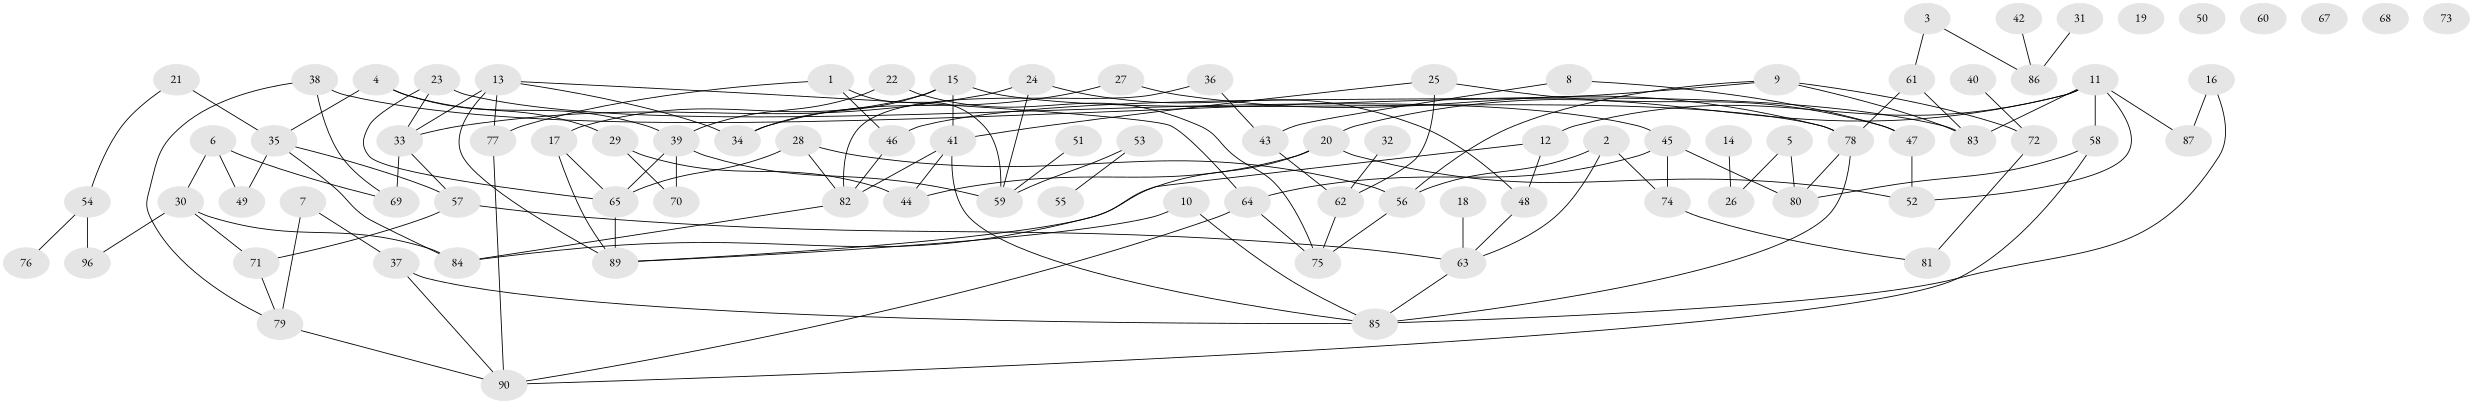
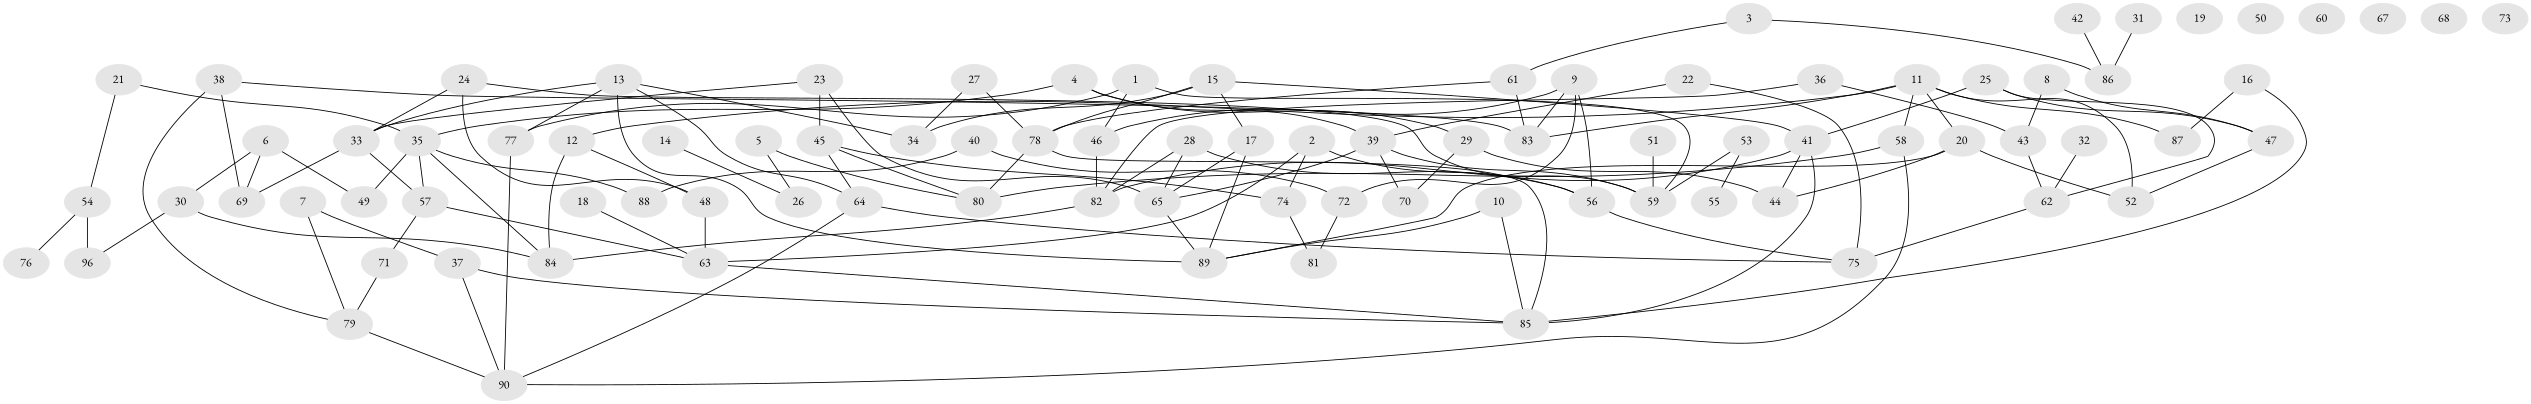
  graph {
    fontname="EB Garamond"
    node [color=gray90 fontname="EB Garamond" style=filled]
    edge [fontname="EB Garamond"]
    1
    46
    59
    77
    82
    90
    2
    56
    63
    74
    75
    85
    81
    3
    61
    86
    83
    78
    4
    29
    35
    39
    70
    44
    49
    84
    57
+   88
    65
    5
    26
    80
    6
    30
    69
    n36 [label=96]
    71
    7
    37
    79
    8
    43
    47
    62
    52
    9
    72
    10
    89
    11
    12
    20
    58
    87
    48
    13
    33
    34
    64
    14
    15
    17
    41
    16
    18
    19
    21
    54
    76
    22
    23
    45
    24
    25
    27
    28
    31
    32
    36
    38
    40
    42
    53
    55
    50
    51
    60
    67
    68
    73
    1 -- 46
    1 -- 59
    1 -- 77
    46 -- 82
    77 -- 90
    82 -- 84
    2 -- 56
    2 -- 63
    2 -- 74
    56 -- 75
    63 -- 85
    74 -- 81
    3 -- 61
    3 -- 86
    61 -- 83
    61 -- 78
    78 -- 85
    78 -- 80
    4 -- 29
    4 -- 35
    4 -- 39
    29 -- 70
    29 -- 44
    35 -- 49
    35 -- 84
    35 -- 57
+   35 -- 88
    39 -- 59
    39 -- 70
    39 -- 65
    57 -- 63
    57 -- 71
    65 -- 89
    5 -- 26
    5 -- 80
    6 -- 49
    6 -- 30
    6 -- 69
    30 -- 84
    30 -- n36
-   30 -- 71
    71 -- 79
    7 -- 37
    7 -- 79
    37 -- 90
    37 -- 85
    79 -- 90
    8 -- 43
    8 -- 47
    43 -- 62
    47 -- 52
    62 -- 75
    9 -- 46
    9 -- 56
    9 -- 83
    9 -- 72
    72 -- 81
    10 -- 85
    10 -- 89
    11 -- 83
    11 -- 52
    11 -- 12
    11 -- 20
    11 -- 58
    11 -- 87
    12 -- 84
    12 -- 48
    20 -- 44
    20 -- 52
    20 -- 89
    58 -- 90
    58 -- 80
    48 -- 63
    13 -- 77
    13 -- 89
    13 -- 33
    13 -- 34
    13 -- 64
    33 -- 57
    33 -- 69
    64 -- 90
    64 -- 75
    14 -- 26
    15 -- 78
    15 -- 34
    15 -- 17
    15 -- 41
    17 -- 65
    17 -- 89
    41 -- 82
    41 -- 85
    41 -- 44
    16 -- 85
    16 -- 87
    18 -- 63
    21 -- 35
    21 -- 54
    54 -- n36
    54 -- 76
    22 -- 75
    22 -- 39
    23 -- 65
    23 -- 33
    23 -- 45
    45 -- 74
    45 -- 80
    45 -- 64
    24 -- 59
    24 -- 48
    24 -- 33
    25 -- 47
    25 -- 62
    25 -- 41
    27 -- 78
    27 -- 34
    28 -- 82
    28 -- 56
    28 -- 65
    31 -- 86
    32 -- 62
    36 -- 82
    36 -- 43
    38 -- 83
    38 -- 69
    38 -- 79
+   40 -- 88
    40 -- 72
    42 -- 86
    53 -- 59
    53 -- 55
    51 -- 59
  }
